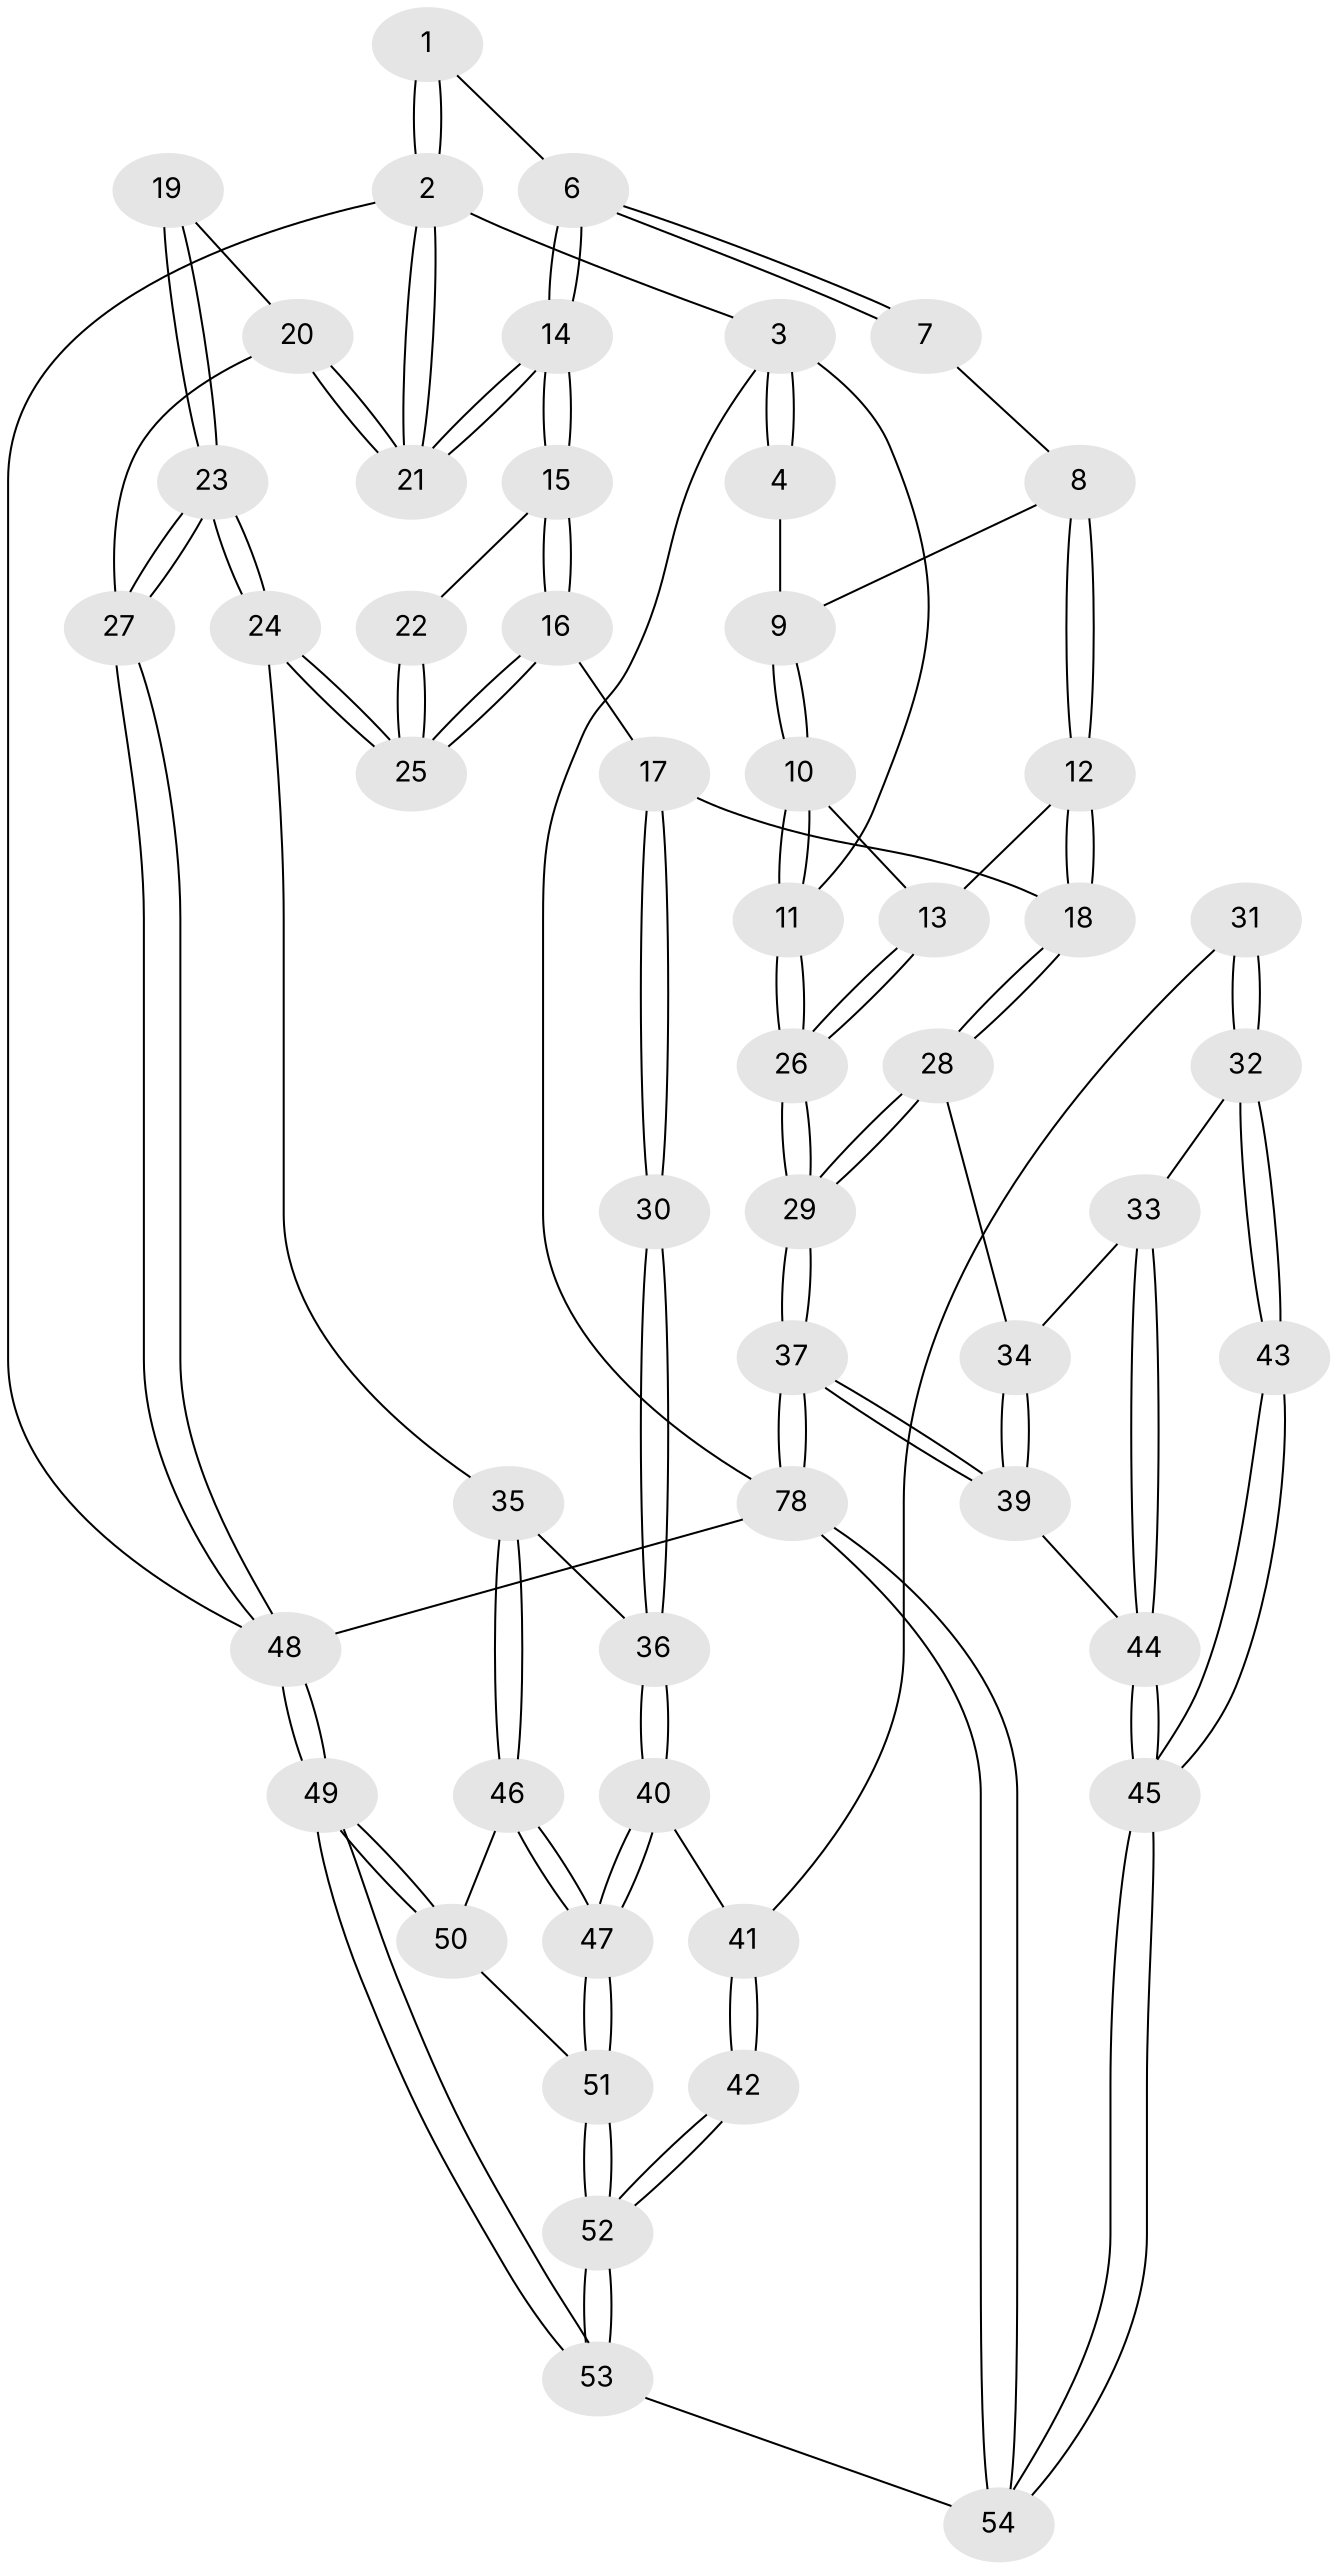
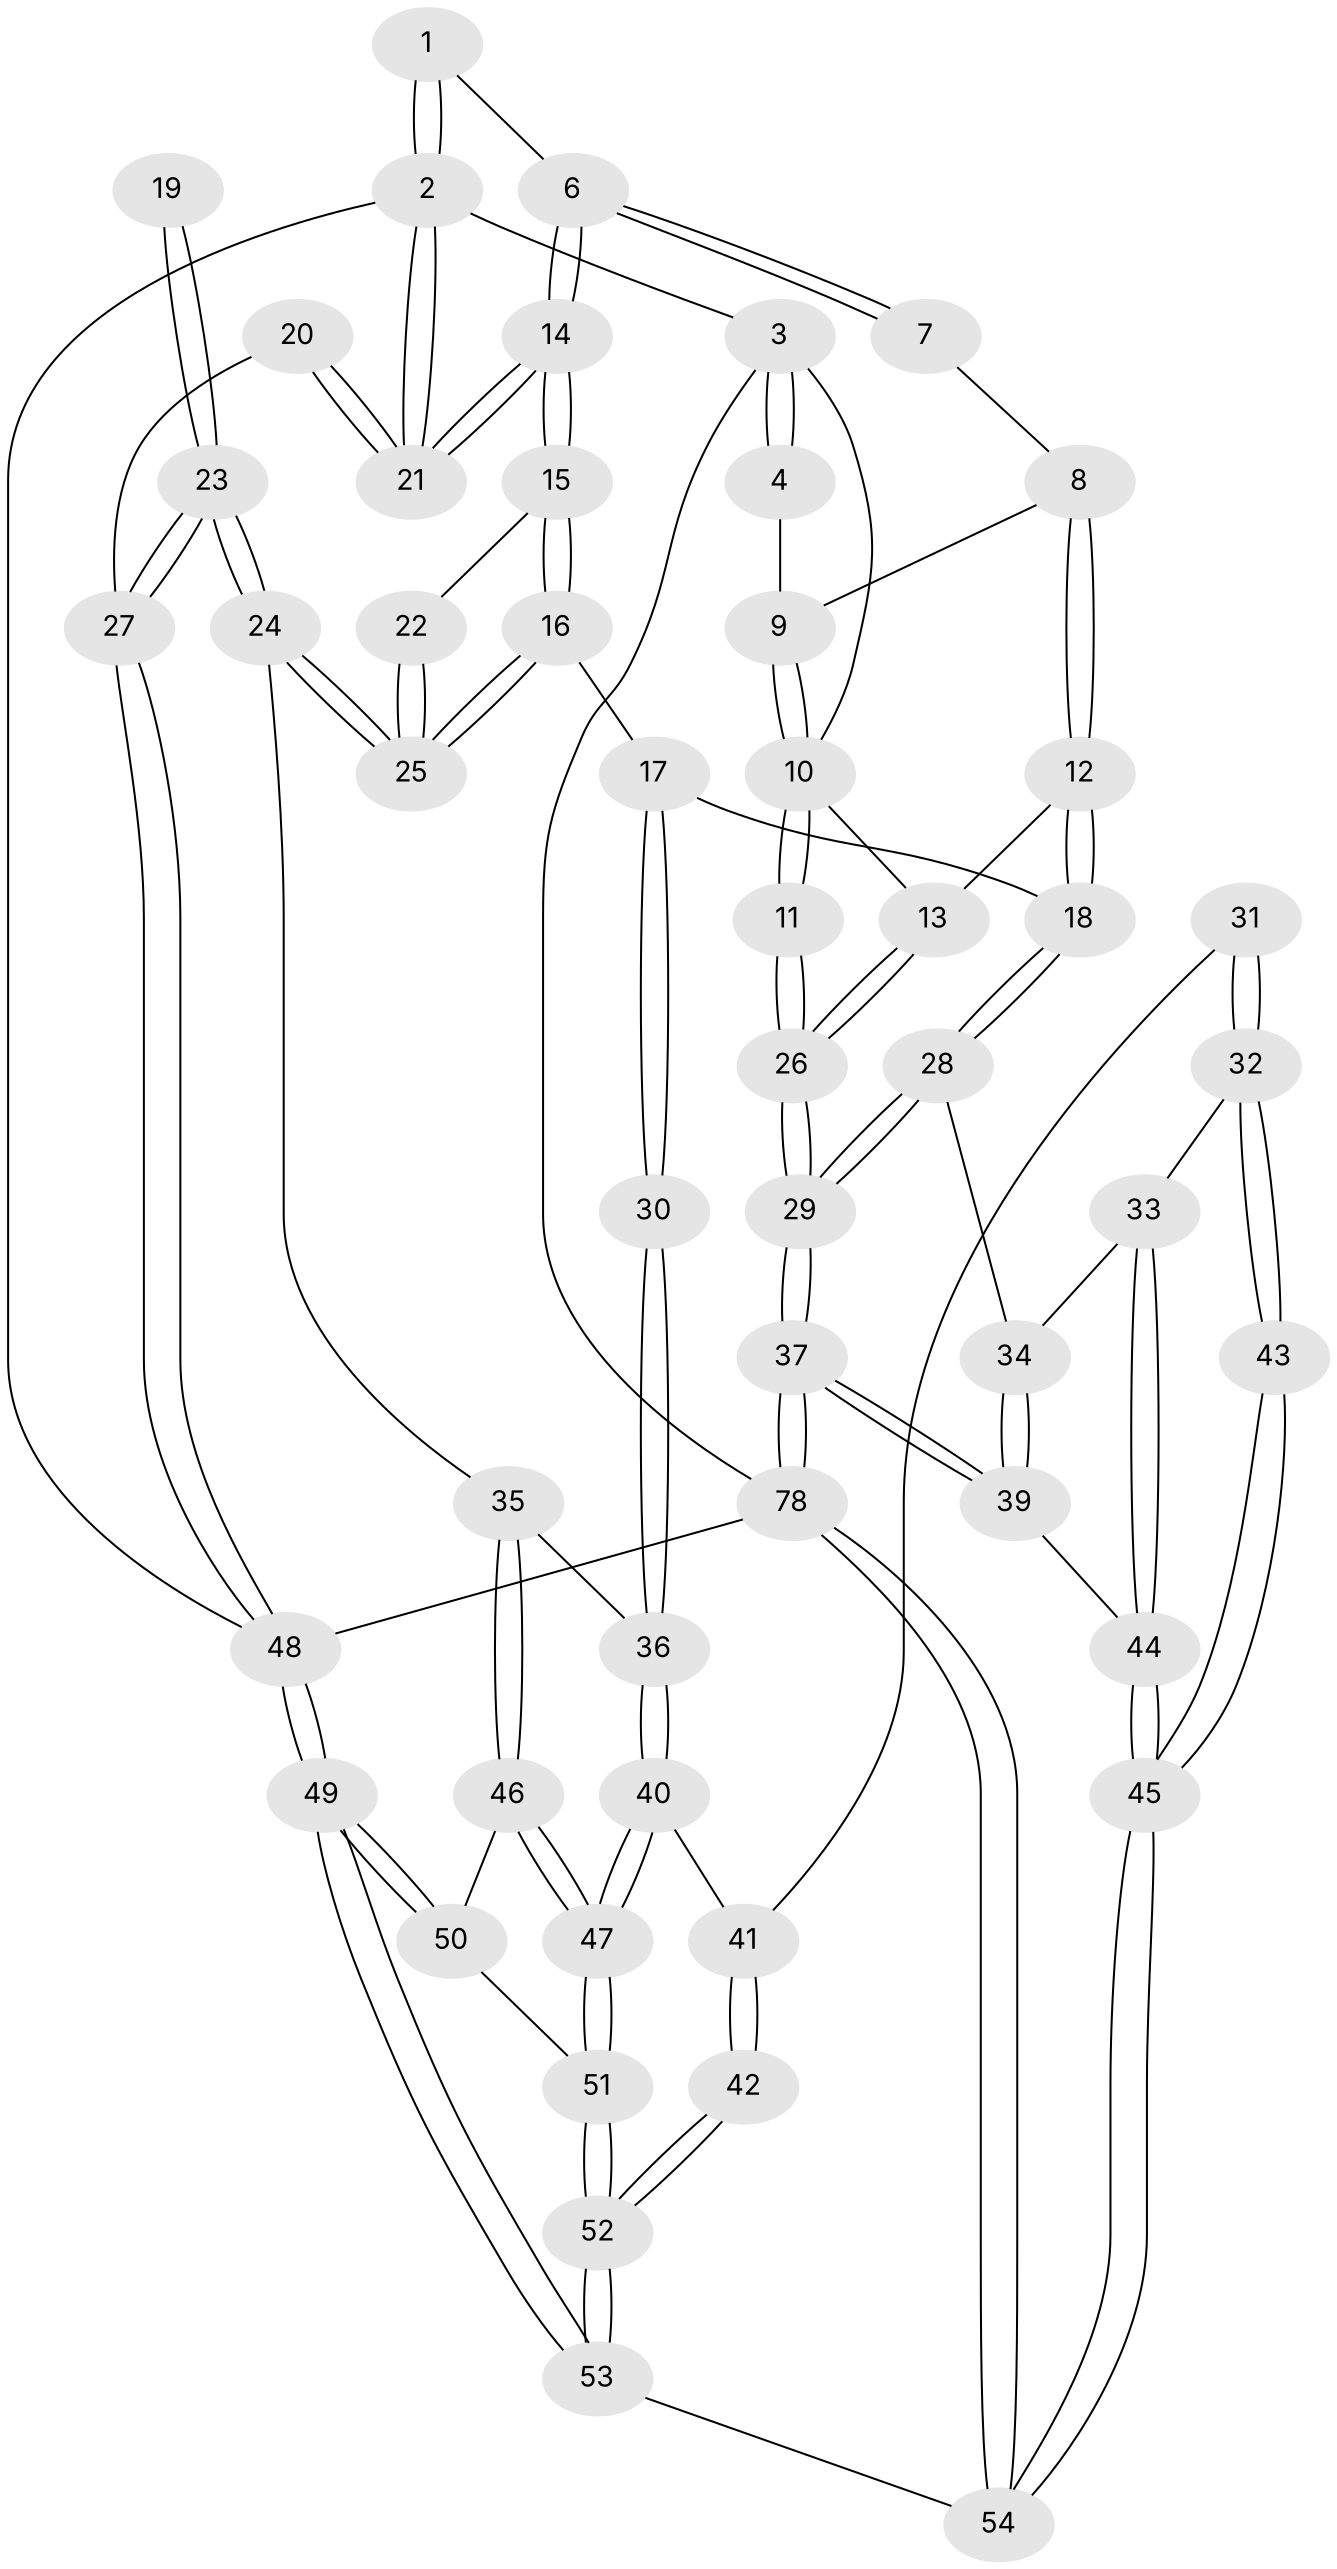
  graph {
    fontname=Inter
    node [color=gray90 fontname=Inter style=filled]
    edge [fontname=Inter]
    1
    2
    6
    3
    21
    48
    7
    14
    4
    11
    n11 [label=78]
    49
    9
    26
    54
    10
    8
    15
    12
    13
    18
    29
    28
    16
    22
    17
    25
    30
    36
    34
    19
    20
    23
    27
    24
    35
    46
    37
    39
    31
    32
    41
    40
    33
    43
    42
    44
    45
    47
    50
    51
    52
    53
    1 -- 2
    1 -- 2
    1 -- 6
    2 -- 3
    2 -- 21
    2 -- 21
    2 -- 48
    6 -- 7
    6 -- 7
    6 -- 14
    6 -- 14
    3 -- 4
    3 -- 4
-   3 -- 11
+   3 -- 10
    3 -- n11
    48 -- 49
    48 -- 49
    7 -- 8
    14 -- 21
    14 -- 21
    14 -- 15
    14 -- 15
    4 -- 9
    11 -- 26
    11 -- 26
    n11 -- 48
    n11 -- 54
    n11 -- 54
    49 -- 50
    49 -- 50
    49 -- 53
    49 -- 53
    9 -- 10
    9 -- 10
    26 -- 29
    26 -- 29
    10 -- 11
    10 -- 11
    10 -- 13
    8 -- 9
    8 -- 12
    8 -- 12
    15 -- 16
    15 -- 16
    15 -- 22
    12 -- 13
    12 -- 18
    12 -- 18
    13 -- 26
    13 -- 26
    18 -- 28
    18 -- 28
    29 -- 37
    29 -- 37
    28 -- 29
    28 -- 29
    28 -- 34
    16 -- 17
    16 -- 25
    16 -- 25
    22 -- 25
    22 -- 25
    17 -- 18
    17 -- 30
    17 -- 30
    30 -- 36
    30 -- 36
    36 -- 40
    36 -- 40
    34 -- 39
    34 -- 39
-   19 -- 20
    19 -- 23
    19 -- 23
    20 -- 21
    20 -- 21
    20 -- 27
    23 -- 27
    23 -- 27
    23 -- 24
    23 -- 24
    27 -- 48
    27 -- 48
    24 -- 25
    24 -- 25
    24 -- 35
    35 -- 36
    35 -- 46
    35 -- 46
    46 -- 47
    46 -- 47
    46 -- 50
    37 -- n11
    37 -- n11
    37 -- 39
    37 -- 39
    39 -- 44
    31 -- 32
    31 -- 32
    31 -- 41
    32 -- 33
    32 -- 43
    32 -- 43
    41 -- 42
    41 -- 42
    40 -- 41
    40 -- 47
    40 -- 47
    33 -- 34
    33 -- 44
    33 -- 44
    43 -- 45
    43 -- 45
    42 -- 52
    42 -- 52
    44 -- 45
    44 -- 45
    45 -- 54
    45 -- 54
    47 -- 51
    47 -- 51
    50 -- 51
    51 -- 52
    51 -- 52
    52 -- 53
    52 -- 53
    53 -- 54
  }
